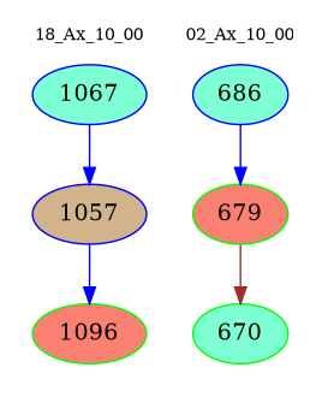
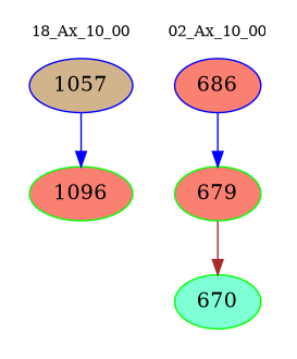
  digraph {
    node [color=blue fillcolor=salmon style=filled]
    edge [color=blue]
-   n1 [fillcolor=aquamarine label=1067]
    n2 [fillcolor=tan label=1057]
    n3 [color=green label=1096]
-   n4 [fillcolor=aquamarine label=686]
+   n4 [label=686]
    n5 [color=green label=679]
    n6 [color=green fillcolor=aquamarine label=670]
    subgraph cluster_1 {
      color=white
      fontsize=10
      label="18_Ax_10_00"
-     n1
      n2
      n3
    }
    subgraph cluster_2 {
      color=white
      fontsize=10
      label="02_Ax_10_00"
      n4
      n5
      n6
    }
-   n1 -> n2
    n2 -> n3
    n4 -> n5
    n5 -> n6 [color=brown]
  }
